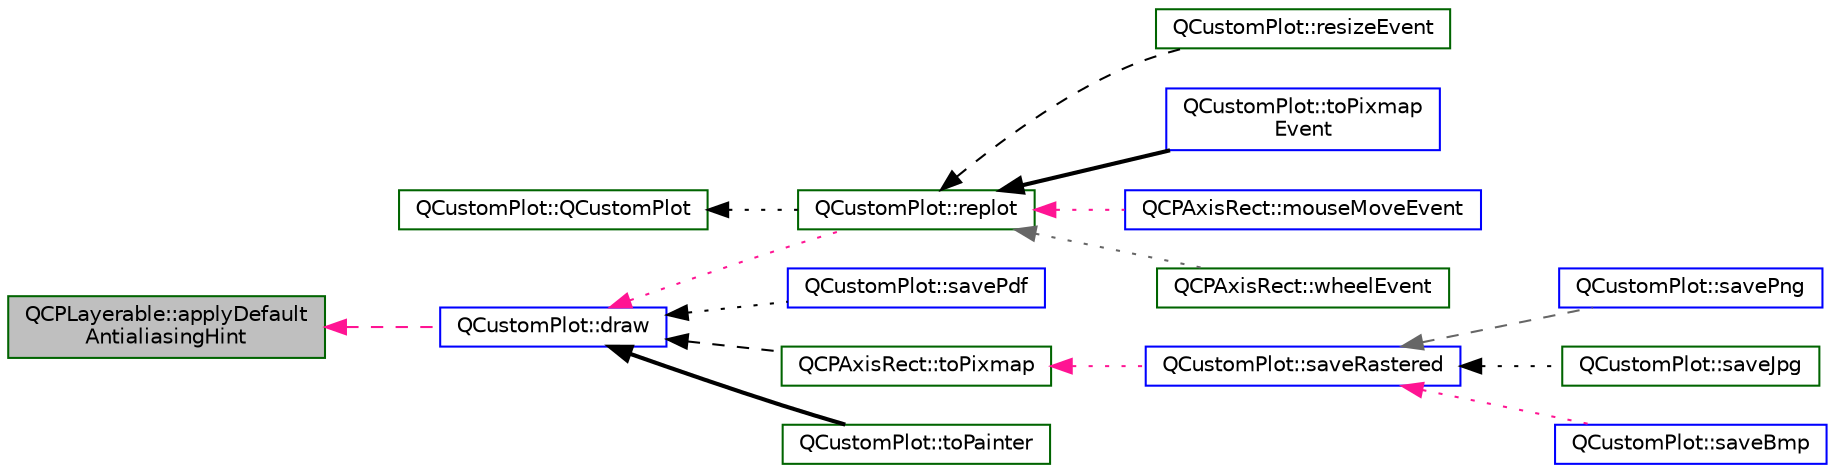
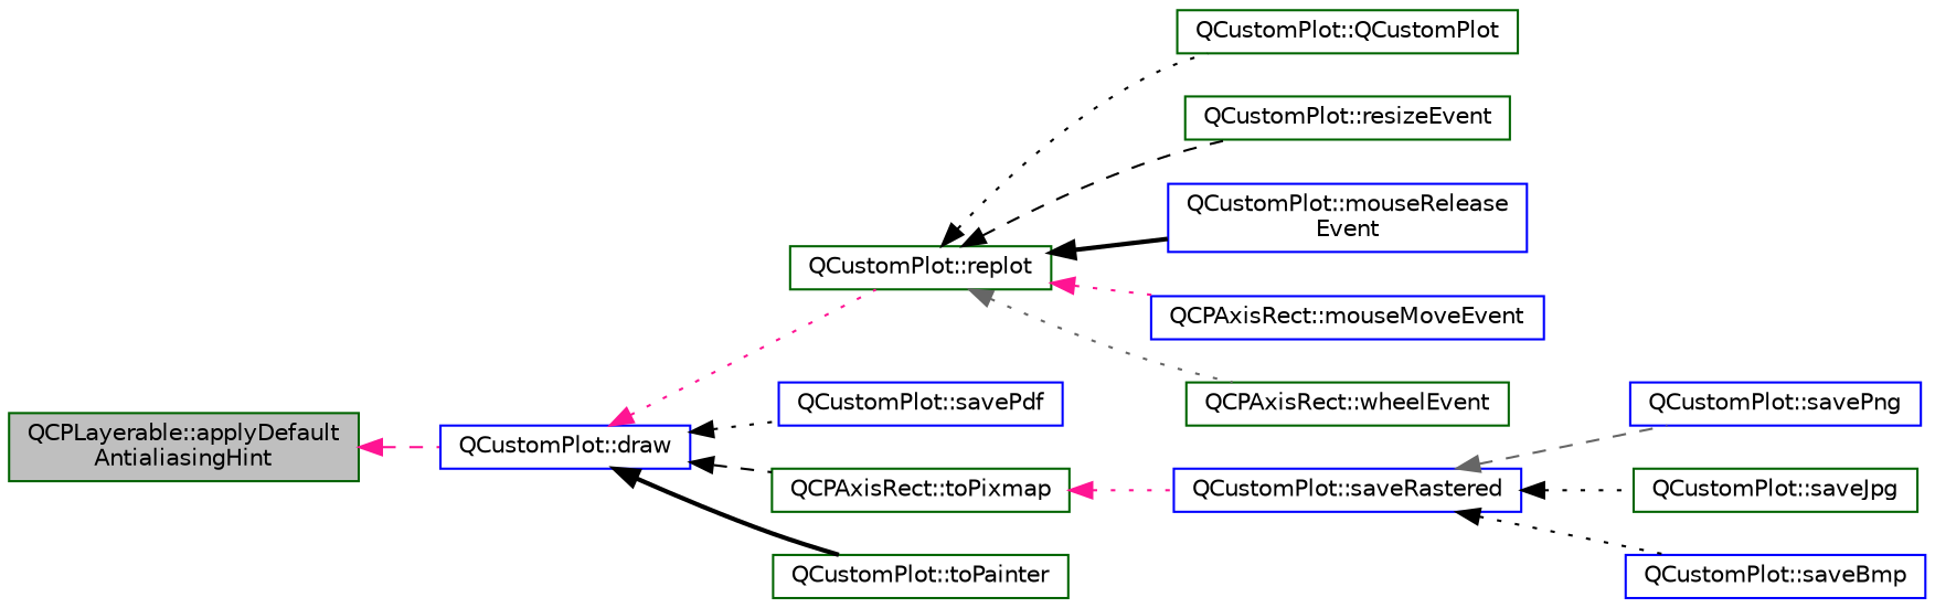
  digraph {
    rankdir=LR
    node [color=darkgreen fillcolor=white fontname=Helvetica fontsize=10 shape=record style=filled]
    edge [color=black dir=back fontname=Helvetica fontsize=10 labelfontname=Helvetica labelfontsize=10 style=dotted]
    n1 [fillcolor=grey75 fontcolor=black height=0.2 label="QCPLayerable::applyDefault\lAntialiasingHint" width=0.4]
    n2 [color=blue height=0.2 label="QCustomPlot::draw" width=0.4]
    n3 [height=0.2 label="QCustomPlot::replot" width=0.4]
    n4 [color=blue height=0.2 label="QCustomPlot::savePdf" width=0.4]
    n5 [height=0.2 label="QCPAxisRect::toPixmap" width=0.4]
    n6 [height=0.2 label="QCustomPlot::toPainter" width=0.4]
    n7 [height=0.2 label="QCustomPlot::QCustomPlot" width=0.4]
    n8 [height=0.2 label="QCustomPlot::resizeEvent" width=0.4]
-   n9 [color=blue height=0.2 label="QCustomPlot::toPixmap\lEvent" width=0.4]
+   n9 [color=blue height=0.2 label="QCustomPlot::mouseRelease\lEvent" width=0.4]
    n10 [color=blue height=0.2 label="QCPAxisRect::mouseMoveEvent" width=0.4]
    n11 [height=0.2 label="QCPAxisRect::wheelEvent" width=0.4]
    n12 [color=blue height=0.2 label="QCustomPlot::saveRastered" width=0.4]
    n13 [color=blue height=0.2 label="QCustomPlot::savePng" width=0.4]
    n14 [height=0.2 label="QCustomPlot::saveJpg" width=0.4]
    n15 [color=blue height=0.2 label="QCustomPlot::saveBmp" width=0.4]
    n1 -> n2 [color=deeppink style=dashed]
    n2 -> n3 [color=deeppink]
    n2 -> n4
    n2 -> n5 [style=dashed]
    n2 -> n6 [style=bold]
-   n7 -> n3
+   n3 -> n7
    n3 -> n8 [style=dashed]
    n3 -> n9 [style=bold]
    n3 -> n10 [color=deeppink]
    n3 -> n11 [color=gray40]
    n5 -> n12 [color=deeppink]
    n12 -> n13 [color=gray40 style=dashed]
    n12 -> n14
-   n12 -> n15 [color=deeppink]
+   n12 -> n15
  }
